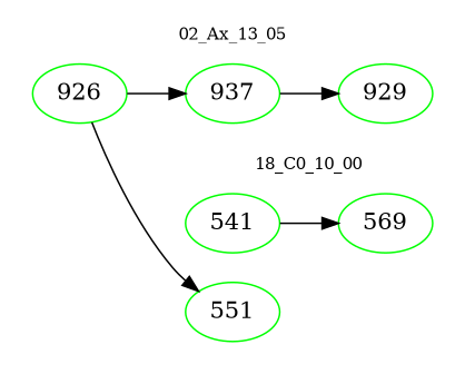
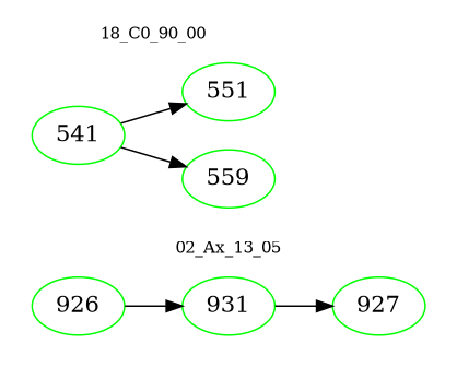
  digraph {
    rankdir=LR
    node [color=green]
    edge [color=black]
    n1 [label=926]
-   n2 [label=937]
-   n3 [label=929]
+   n2 [label=931]
+   n3 [label=927]
    n4 [label=541]
-   n5 [label=569]
+   n5 [label=559]
    n6 [label=551]
    subgraph cluster_1 {
      color=white
      fontsize=10
      label="02_Ax_13_05"
      n1
      n2
      n3
    }
    subgraph cluster_2 {
      color=white
      fontsize=10
-     label="18_C0_10_00"
+     label="18_C0_90_00"
      n4
      n5
      n6
    }
    n1 -> n2
    n2 -> n3
    n4 -> n5
-   n1 -> n6
+   n4 -> n6
  }
